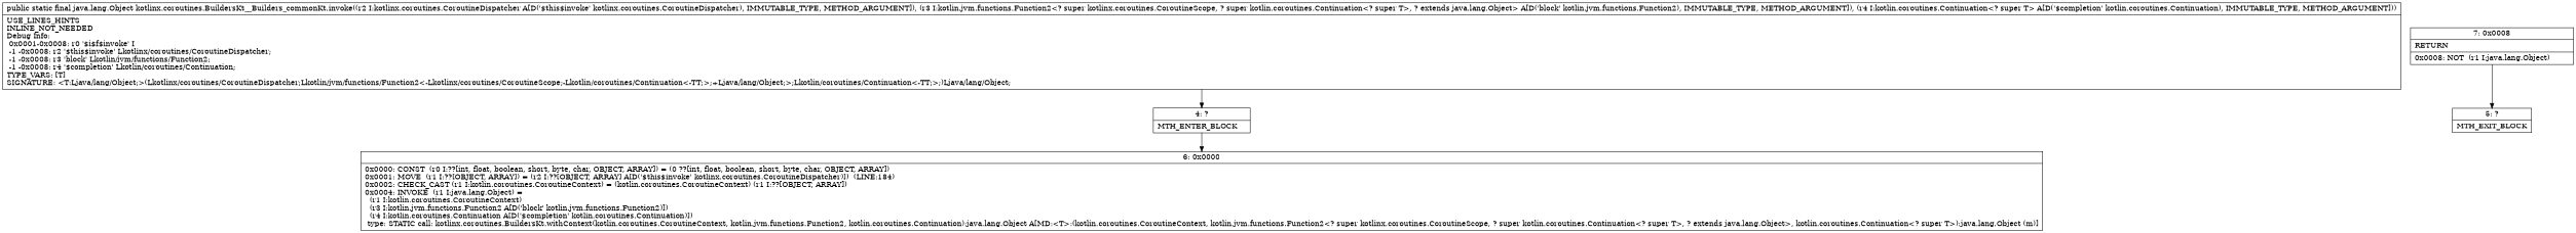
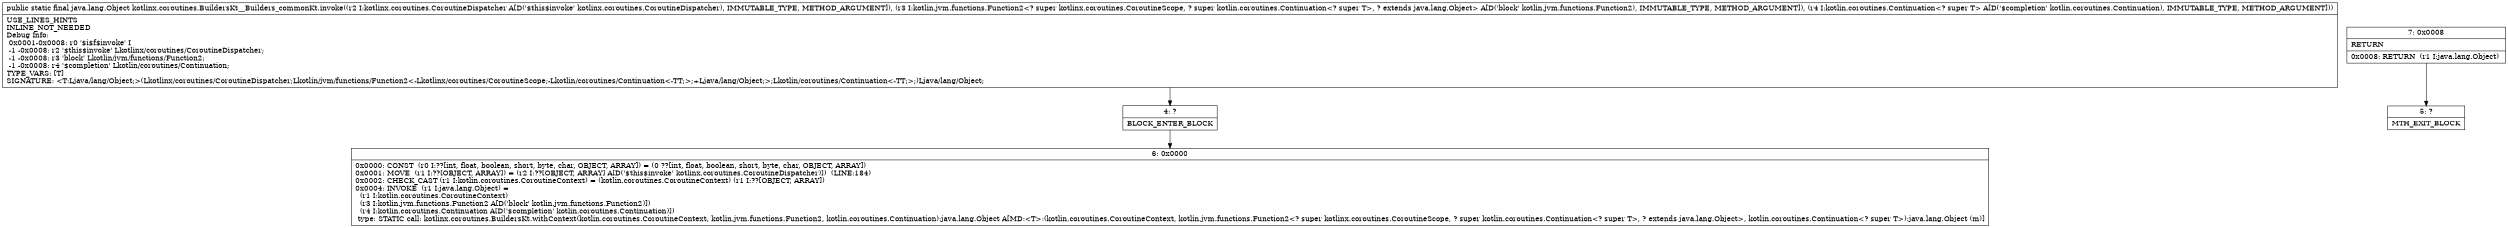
  digraph {
    node [shape=record]
-   n1 [label="{4\:\ ?|MTH_ENTER_BLOCK\l}"]
+   n1 [label="{4\:\ ?|BLOCK_ENTER_BLOCK\l}"]
    n2 [label="{6\:\ 0x0000|0x0000: CONST  (r0 I:??[int, float, boolean, short, byte, char, OBJECT, ARRAY]) = (0 ??[int, float, boolean, short, byte, char, OBJECT, ARRAY]) \l0x0001: MOVE  (r1 I:??[OBJECT, ARRAY]) = (r2 I:??[OBJECT, ARRAY] A[D('$this$invoke' kotlinx.coroutines.CoroutineDispatcher)])  (LINE:184)\l0x0002: CHECK_CAST (r1 I:kotlin.coroutines.CoroutineContext) = (kotlin.coroutines.CoroutineContext) (r1 I:??[OBJECT, ARRAY]) \l0x0004: INVOKE  (r1 I:java.lang.Object) = \l  (r1 I:kotlin.coroutines.CoroutineContext)\l  (r3 I:kotlin.jvm.functions.Function2 A[D('block' kotlin.jvm.functions.Function2)])\l  (r4 I:kotlin.coroutines.Continuation A[D('$completion' kotlin.coroutines.Continuation)])\l type: STATIC call: kotlinx.coroutines.BuildersKt.withContext(kotlin.coroutines.CoroutineContext, kotlin.jvm.functions.Function2, kotlin.coroutines.Continuation):java.lang.Object A[MD:\<T\>:(kotlin.coroutines.CoroutineContext, kotlin.jvm.functions.Function2\<? super kotlinx.coroutines.CoroutineScope, ? super kotlin.coroutines.Continuation\<? super T\>, ? extends java.lang.Object\>, kotlin.coroutines.Continuation\<? super T\>):java.lang.Object (m)]\l}"]
-   n3 [label="{7\:\ 0x0008|RETURN\l|0x0008: NOT  (r1 I:java.lang.Object) \l}"]
+   n3 [label="{7\:\ 0x0008|RETURN\l|0x0008: RETURN  (r1 I:java.lang.Object) \l}"]
    n4 [label="{5\:\ ?|MTH_EXIT_BLOCK\l}"]
    n5 [label="{public static final java.lang.Object kotlinx.coroutines.BuildersKt__Builders_commonKt.invoke((r2 I:kotlinx.coroutines.CoroutineDispatcher A[D('$this$invoke' kotlinx.coroutines.CoroutineDispatcher), IMMUTABLE_TYPE, METHOD_ARGUMENT]), (r3 I:kotlin.jvm.functions.Function2\<? super kotlinx.coroutines.CoroutineScope, ? super kotlin.coroutines.Continuation\<? super T\>, ? extends java.lang.Object\> A[D('block' kotlin.jvm.functions.Function2), IMMUTABLE_TYPE, METHOD_ARGUMENT]), (r4 I:kotlin.coroutines.Continuation\<? super T\> A[D('$completion' kotlin.coroutines.Continuation), IMMUTABLE_TYPE, METHOD_ARGUMENT]))  | USE_LINES_HINTS\lINLINE_NOT_NEEDED\lDebug Info:\l  0x0001\-0x0008: r0 '$i$f$invoke' I\l  \-1 \-0x0008: r2 '$this$invoke' Lkotlinx\/coroutines\/CoroutineDispatcher;\l  \-1 \-0x0008: r3 'block' Lkotlin\/jvm\/functions\/Function2;\l  \-1 \-0x0008: r4 '$completion' Lkotlin\/coroutines\/Continuation;\lTYPE_VARS: [T]\lSIGNATURE: \<T:Ljava\/lang\/Object;\>(Lkotlinx\/coroutines\/CoroutineDispatcher;Lkotlin\/jvm\/functions\/Function2\<\-Lkotlinx\/coroutines\/CoroutineScope;\-Lkotlin\/coroutines\/Continuation\<\-TT;\>;+Ljava\/lang\/Object;\>;Lkotlin\/coroutines\/Continuation\<\-TT;\>;)Ljava\/lang\/Object;\l}"]
    n1 -> n2
    n3 -> n4
    n5 -> n1
  }
